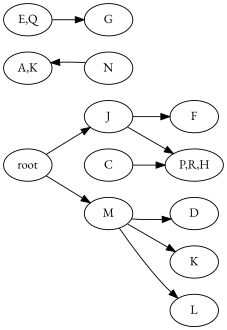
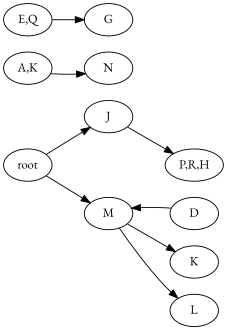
  strict digraph {
    fontname="EB Garamond"
    rankdir=LR
    node [fontname="EB Garamond"]
    edge [fontname="EB Garamond"]
    n1 [label=root]
    n2 [label=J]
    n3 [label=M]
    n4 [label=D]
-   n5 [label=F]
    n6 [label="P,R,H"]
    n7 [label="A,K"]
    n8 [label=N]
    n9 [label=K]
    n10 [label=L]
-   n11 [label=C]
    n12 [label="E,Q"]
    n13 [label=G]
    n1 -> n2
    n1 -> n3
-   n2 -> n5
    n2 -> n6
    n3 -> n9
    n3 -> n10
-   n3 -> n4
-   n8 -> n7
-   n11 -> n6
+   n4 -> n3
+   n7 -> n8
    n12 -> n13
  }
